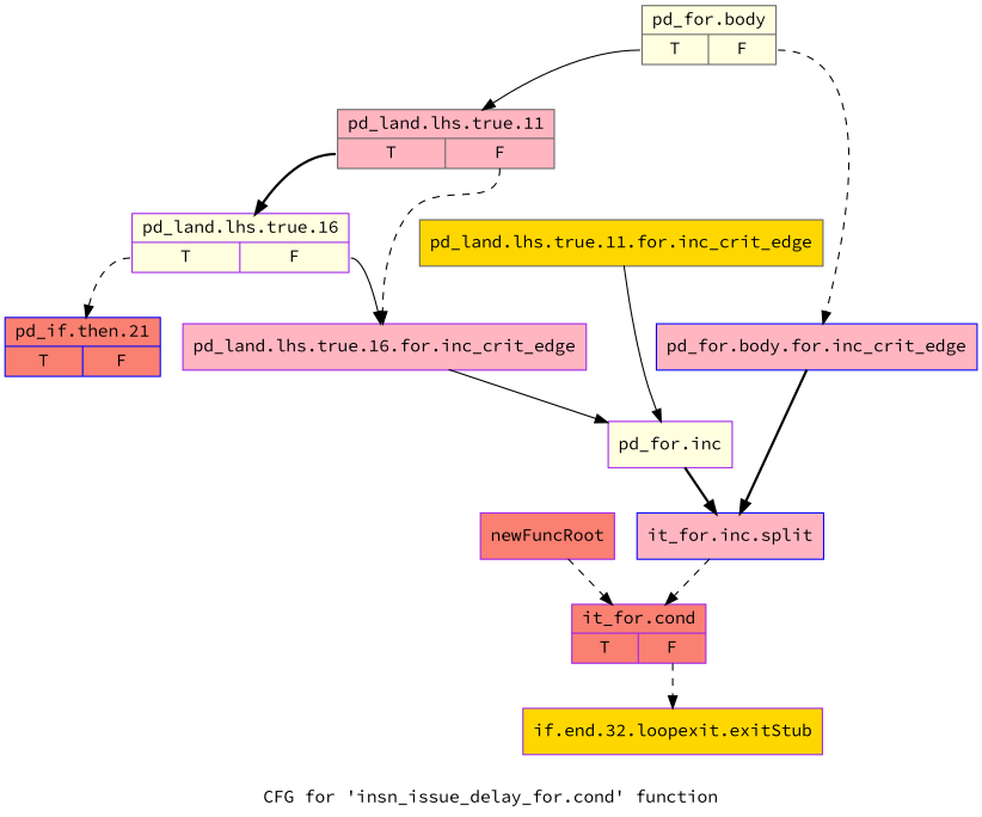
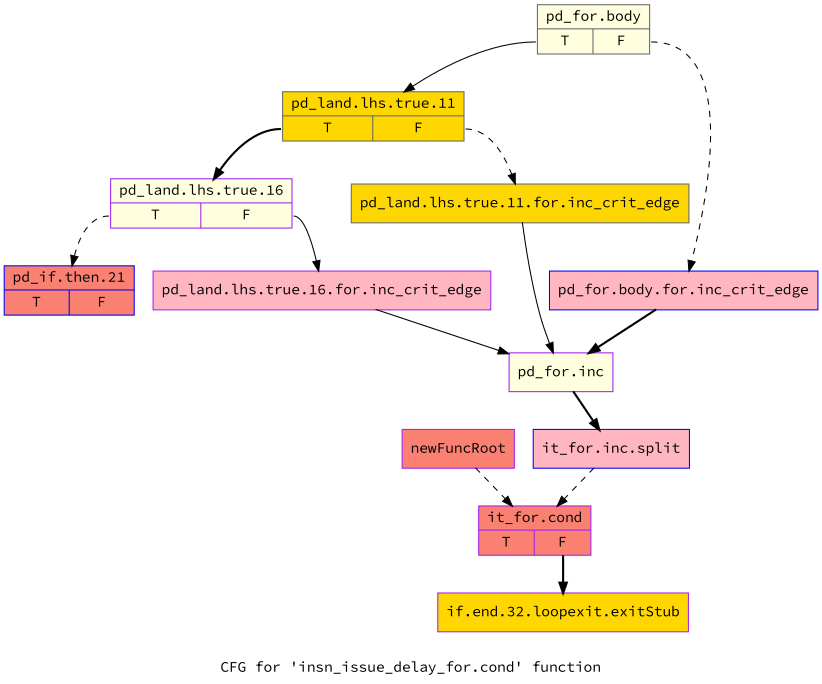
  digraph {
    fontname="Source Code Pro"
    label="CFG for 'insn_issue_delay_for.cond' function"
    node [color=purple fillcolor=lightpink fontname="Source Code Pro" shape=record style=filled]
    edge [fontname="Source Code Pro" style=dashed]
    n1 [fillcolor=salmon label="{newFuncRoot}"]
    n2 [fillcolor=salmon label="{it_for.cond|{<s0>T|<s1>F}}"]
    n3 [fillcolor=gold label="{if.end.32.loopexit.exitStub}"]
    n4 [color=gray40 fillcolor=lightyellow label="{pd_for.body|{<s0>T|<s1>F}}"]
-   n5 [color=gray40 label="{pd_land.lhs.true.11|{<s0>T|<s1>F}}"]
+   n5 [color=gray40 fillcolor=gold label="{pd_land.lhs.true.11|{<s0>T|<s1>F}}"]
    n6 [color=blue label="{pd_for.body.for.inc_crit_edge}"]
    n7 [fillcolor=lightyellow label="{pd_land.lhs.true.16|{<s0>T|<s1>F}}"]
    n8 [color=gray40 fillcolor=gold label="{pd_land.lhs.true.11.for.inc_crit_edge}"]
    n9 [fillcolor=lightyellow label="{pd_for.inc}"]
    n10 [color=blue fillcolor=salmon label="{pd_if.then.21|{<s0>T|<s1>F}}"]
    n11 [label="{pd_land.lhs.true.16.for.inc_crit_edge}"]
    n12 [color=blue label="{it_for.inc.split}"]
    n1 -> n2
-   n2 -> n3 [tailport=s1]
+   n2 -> n3 [style=bold tailport=s1]
    n4 -> n5 [style=solid tailport=s0]
    n4 -> n6 [tailport=s1]
    n5 -> n7 [style=bold tailport=s0]
-   n5 -> n11 [tailport=s1]
-   n6 -> n12 [style=bold]
+   n5 -> n8 [tailport=s1]
+   n6 -> n9 [style=bold]
    n7 -> n10 [tailport=s0]
    n7 -> n11 [style=solid tailport=s1]
    n8 -> n9 [style=solid]
    n9 -> n12 [style=bold]
    n11 -> n9 [style=solid]
    n12 -> n2
  }
